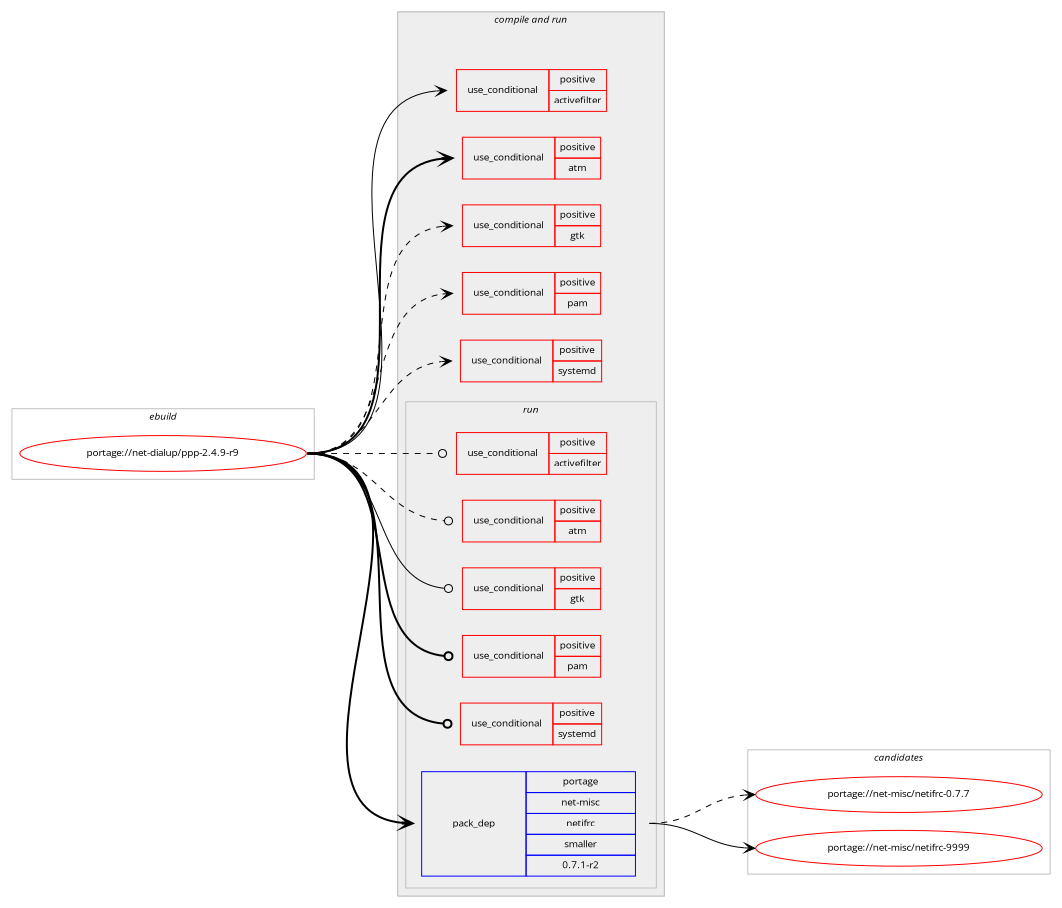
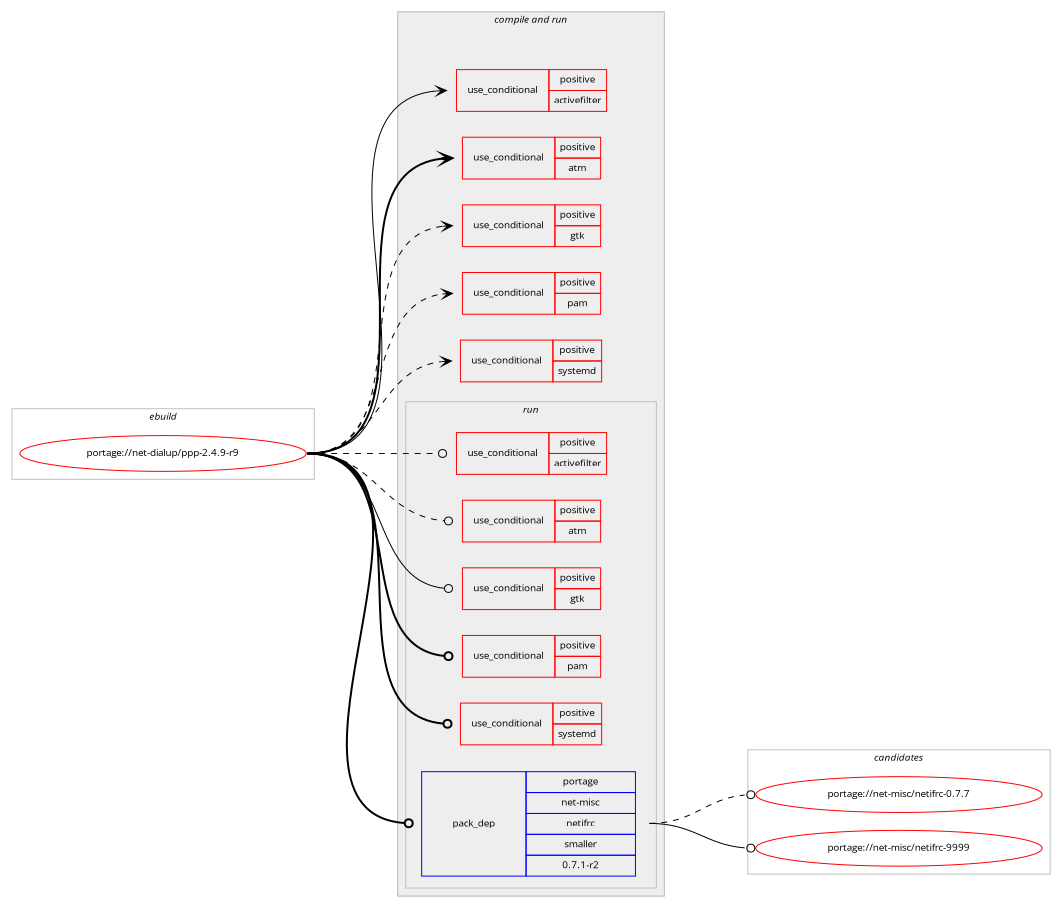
  digraph {
    compound=true
    concentrate=true
    fontname="Open Sans"
    fontsize=10
    newrank=true
    rankdir=LR
    ranksep=1.5
    node [color=red fontname="Open Sans" fontsize=10 shape=none]
    edge [arrowhead=vee fontname="Open Sans" headport=w style=dashed tailport=e weight=20]
    n1 [label="portage://net-dialup/ppp-2.4.9-r9" width=4 shape=""]
    n2 [label=<<TABLE BORDER="0" CELLBORDER="1" CELLSPACING="0" CELLPADDING="4"><TR><TD ROWSPAN="3" CELLPADDING="10">use_conditional</TD></TR><TR><TD>positive</TD></TR><TR><TD>activefilter</TD></TR></TABLE>>]
    n3 [label=<<TABLE BORDER="0" CELLBORDER="1" CELLSPACING="0" CELLPADDING="4"><TR><TD ROWSPAN="3" CELLPADDING="10">use_conditional</TD></TR><TR><TD>positive</TD></TR><TR><TD>atm</TD></TR></TABLE>>]
    n4 [label=<<TABLE BORDER="0" CELLBORDER="1" CELLSPACING="0" CELLPADDING="4"><TR><TD ROWSPAN="3" CELLPADDING="10">use_conditional</TD></TR><TR><TD>positive</TD></TR><TR><TD>gtk</TD></TR></TABLE>>]
    n5 [label=<<TABLE BORDER="0" CELLBORDER="1" CELLSPACING="0" CELLPADDING="4"><TR><TD ROWSPAN="3" CELLPADDING="10">use_conditional</TD></TR><TR><TD>positive</TD></TR><TR><TD>pam</TD></TR></TABLE>>]
    n6 [label=<<TABLE BORDER="0" CELLBORDER="1" CELLSPACING="0" CELLPADDING="4"><TR><TD ROWSPAN="3" CELLPADDING="10">use_conditional</TD></TR><TR><TD>positive</TD></TR><TR><TD>systemd</TD></TR></TABLE>>]
    n7 [label=<<TABLE BORDER="0" CELLBORDER="1" CELLSPACING="0" CELLPADDING="4"><TR><TD ROWSPAN="3" CELLPADDING="10">use_conditional</TD></TR><TR><TD>positive</TD></TR><TR><TD>activefilter</TD></TR></TABLE>>]
    n8 [label=<<TABLE BORDER="0" CELLBORDER="1" CELLSPACING="0" CELLPADDING="4"><TR><TD ROWSPAN="3" CELLPADDING="10">use_conditional</TD></TR><TR><TD>positive</TD></TR><TR><TD>atm</TD></TR></TABLE>>]
    n9 [label=<<TABLE BORDER="0" CELLBORDER="1" CELLSPACING="0" CELLPADDING="4"><TR><TD ROWSPAN="3" CELLPADDING="10">use_conditional</TD></TR><TR><TD>positive</TD></TR><TR><TD>gtk</TD></TR></TABLE>>]
    n10 [label=<<TABLE BORDER="0" CELLBORDER="1" CELLSPACING="0" CELLPADDING="4"><TR><TD ROWSPAN="3" CELLPADDING="10">use_conditional</TD></TR><TR><TD>positive</TD></TR><TR><TD>pam</TD></TR></TABLE>>]
    n11 [label=<<TABLE BORDER="0" CELLBORDER="1" CELLSPACING="0" CELLPADDING="4"><TR><TD ROWSPAN="3" CELLPADDING="10">use_conditional</TD></TR><TR><TD>positive</TD></TR><TR><TD>systemd</TD></TR></TABLE>>]
    n12 [color=blue label=<<TABLE BORDER="0" CELLBORDER="1" CELLSPACING="0" CELLPADDING="4" WIDTH="220"><TR><TD ROWSPAN="6" CELLPADDING="30">pack_dep</TD></TR><TR><TD WIDTH="110">portage</TD></TR><TR><TD>net-misc</TD></TR><TR><TD>netifrc</TD></TR><TR><TD>smaller</TD></TR><TR><TD>0.7.1-r2</TD></TR></TABLE>>]
    n13 [label="portage://net-misc/netifrc-0.7.7" width=4 shape=""]
    n14 [label="portage://net-misc/netifrc-9999" width=4 shape=""]
    subgraph cluster_1 {
      color=gray
      label=<<i>ebuild</i>>
      rank=same
      n1
    }
    subgraph cluster_2 {
      color=gray
      label=<<i>dependencies</i>>
      subgraph cluster_3 {
        color=gray
        fillcolor="#eeeeee"
        label=<<i>compile</i>>
        style=filled
        subgraph sub_4 {
          color=gray
          fillcolor="#eeeeee"
          label=<<i>compile</i>>
          style=filled
          n2
        }
        subgraph sub_5 {
          color=gray
          fillcolor="#eeeeee"
          label=<<i>compile</i>>
          style=filled
          n3
        }
        subgraph sub_6 {
          color=gray
          fillcolor="#eeeeee"
          label=<<i>compile</i>>
          style=filled
          n4
        }
        subgraph sub_7 {
          color=gray
          fillcolor="#eeeeee"
          label=<<i>compile</i>>
          style=filled
          n5
        }
        subgraph sub_8 {
          color=gray
          fillcolor="#eeeeee"
          label=<<i>compile</i>>
          style=filled
          n6
        }
      }
      subgraph cluster_9 {
        color=gray
        fillcolor="#eeeeee"
        label=<<i>compile and run</i>>
        style=filled
      }
      subgraph cluster_10 {
        color=gray
        fillcolor="#eeeeee"
        label=<<i>run</i>>
        style=filled
        subgraph sub_11 {
          color=gray
          fillcolor="#eeeeee"
          label=<<i>run</i>>
          style=filled
          n7
        }
        subgraph sub_12 {
          color=gray
          fillcolor="#eeeeee"
          label=<<i>run</i>>
          style=filled
          n8
        }
        subgraph sub_13 {
          color=gray
          fillcolor="#eeeeee"
          label=<<i>run</i>>
          style=filled
          n9
        }
        subgraph sub_14 {
          color=gray
          fillcolor="#eeeeee"
          label=<<i>run</i>>
          style=filled
          n10
        }
        subgraph sub_15 {
          color=gray
          fillcolor="#eeeeee"
          label=<<i>run</i>>
          style=filled
          n11
        }
        subgraph sub_16 {
          color=gray
          fillcolor="#eeeeee"
          label=<<i>run</i>>
          style=filled
          n12
        }
      }
    }
    subgraph cluster_17 {
      color=gray
      label=<<i>candidates</i>>
      rank=same
      subgraph sub_18 {
        color=black
        label=<<i>candidates</i>>
        nodesep=1
        rank=same
        n13
        n14
      }
    }
    n1 -> n2 [style=solid]
    n1 -> n3 [style=bold]
    n1 -> n4
    n1 -> n5
    n1 -> n6
    n1 -> n7 [arrowhead=odot]
    n1 -> n8 [arrowhead=odot]
    n1 -> n9 [arrowhead=odot style=solid]
    n1 -> n10 [arrowhead=odot style=bold]
    n1 -> n11 [arrowhead=odot style=bold]
-   n1 -> n12 [style=bold]
-   n12 -> n13 [weight=100]
-   n12 -> n14 [style=solid weight=100]
+   n1 -> n12 [arrowhead=odot style=bold]
+   n12 -> n13 [arrowhead=odot weight=100]
+   n12 -> n14 [arrowhead=odot style=solid weight=100]
  }
